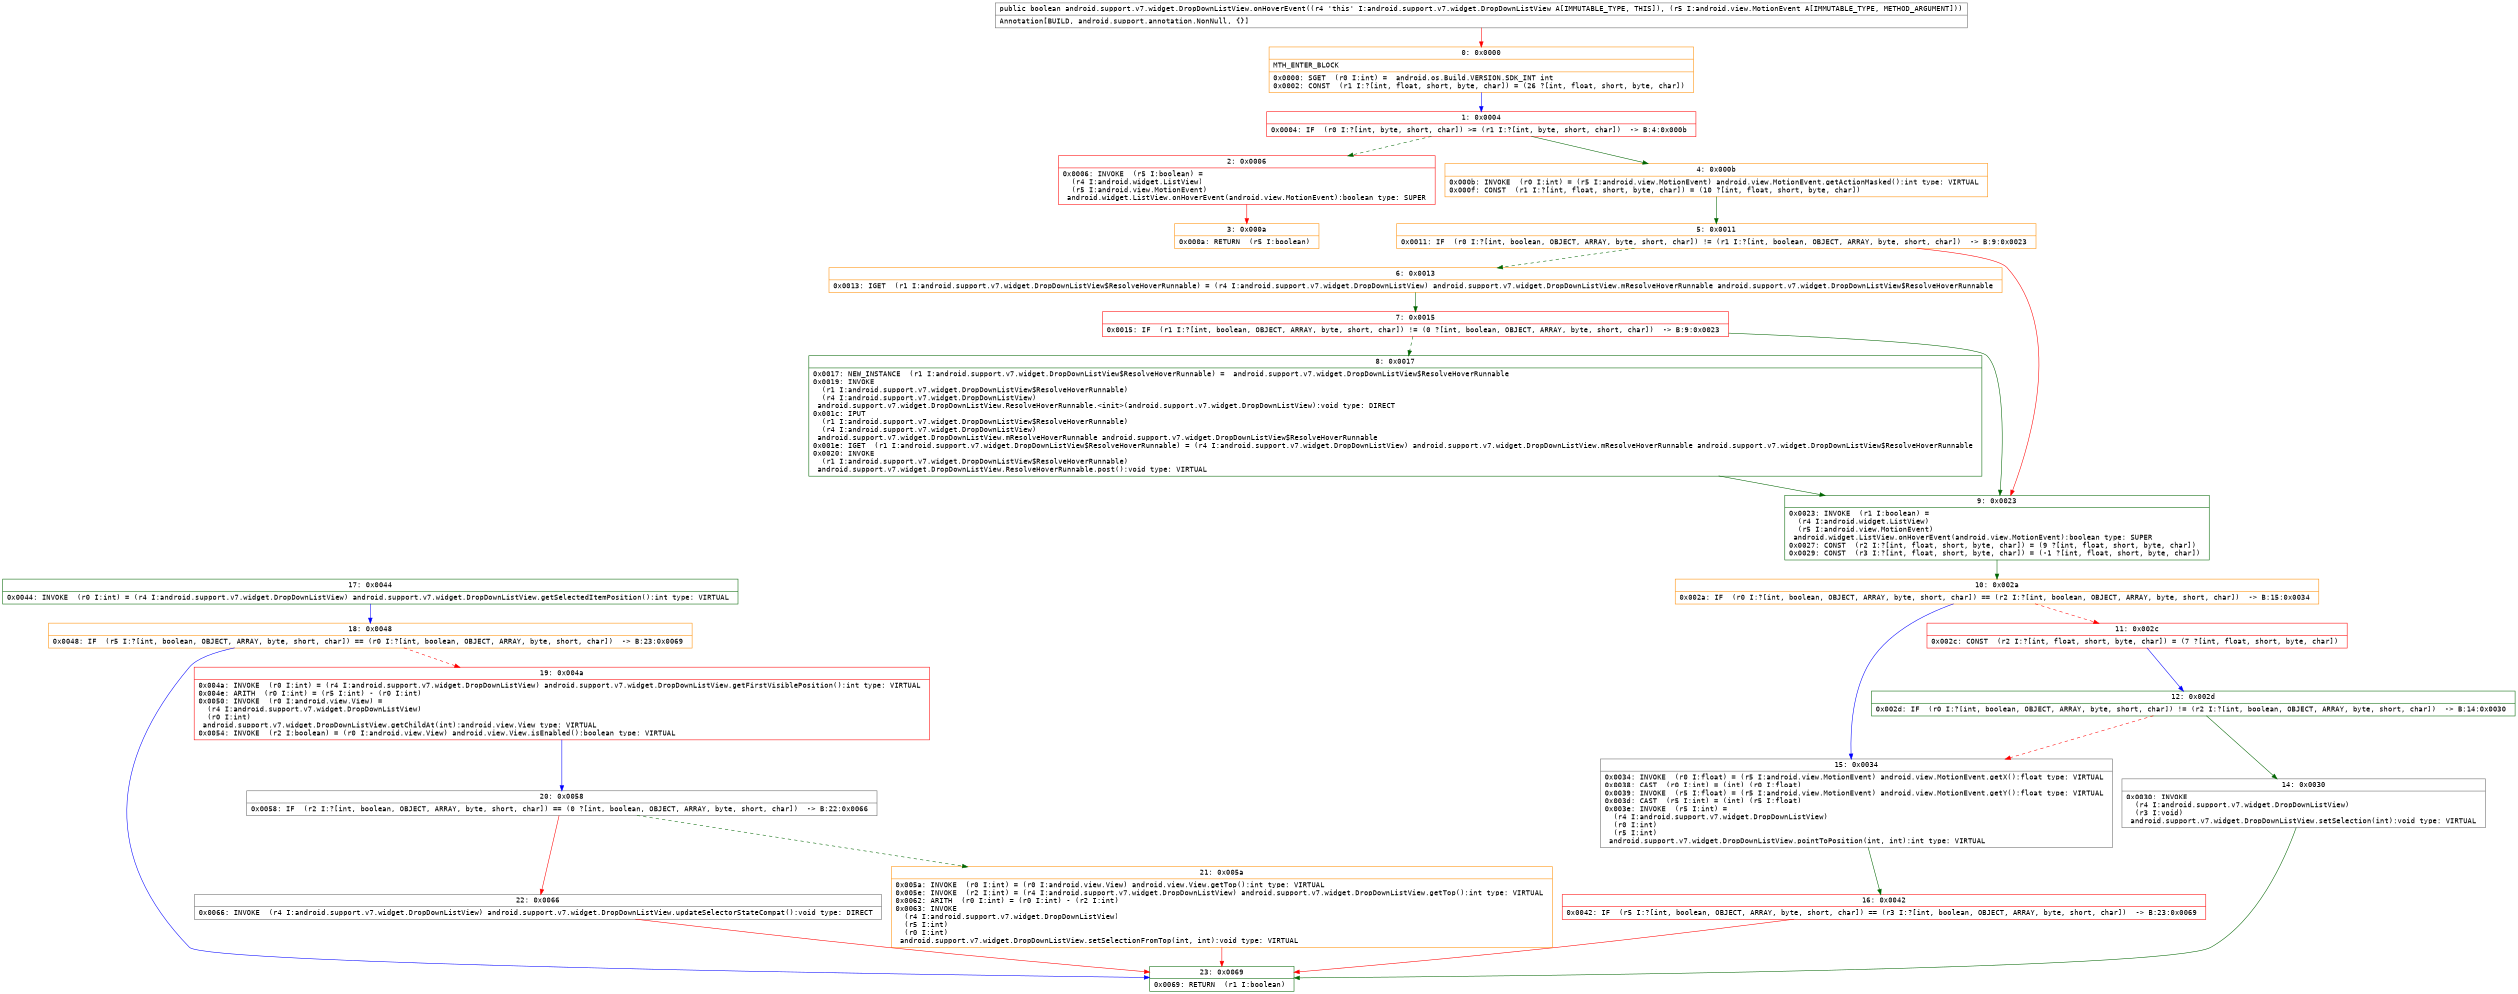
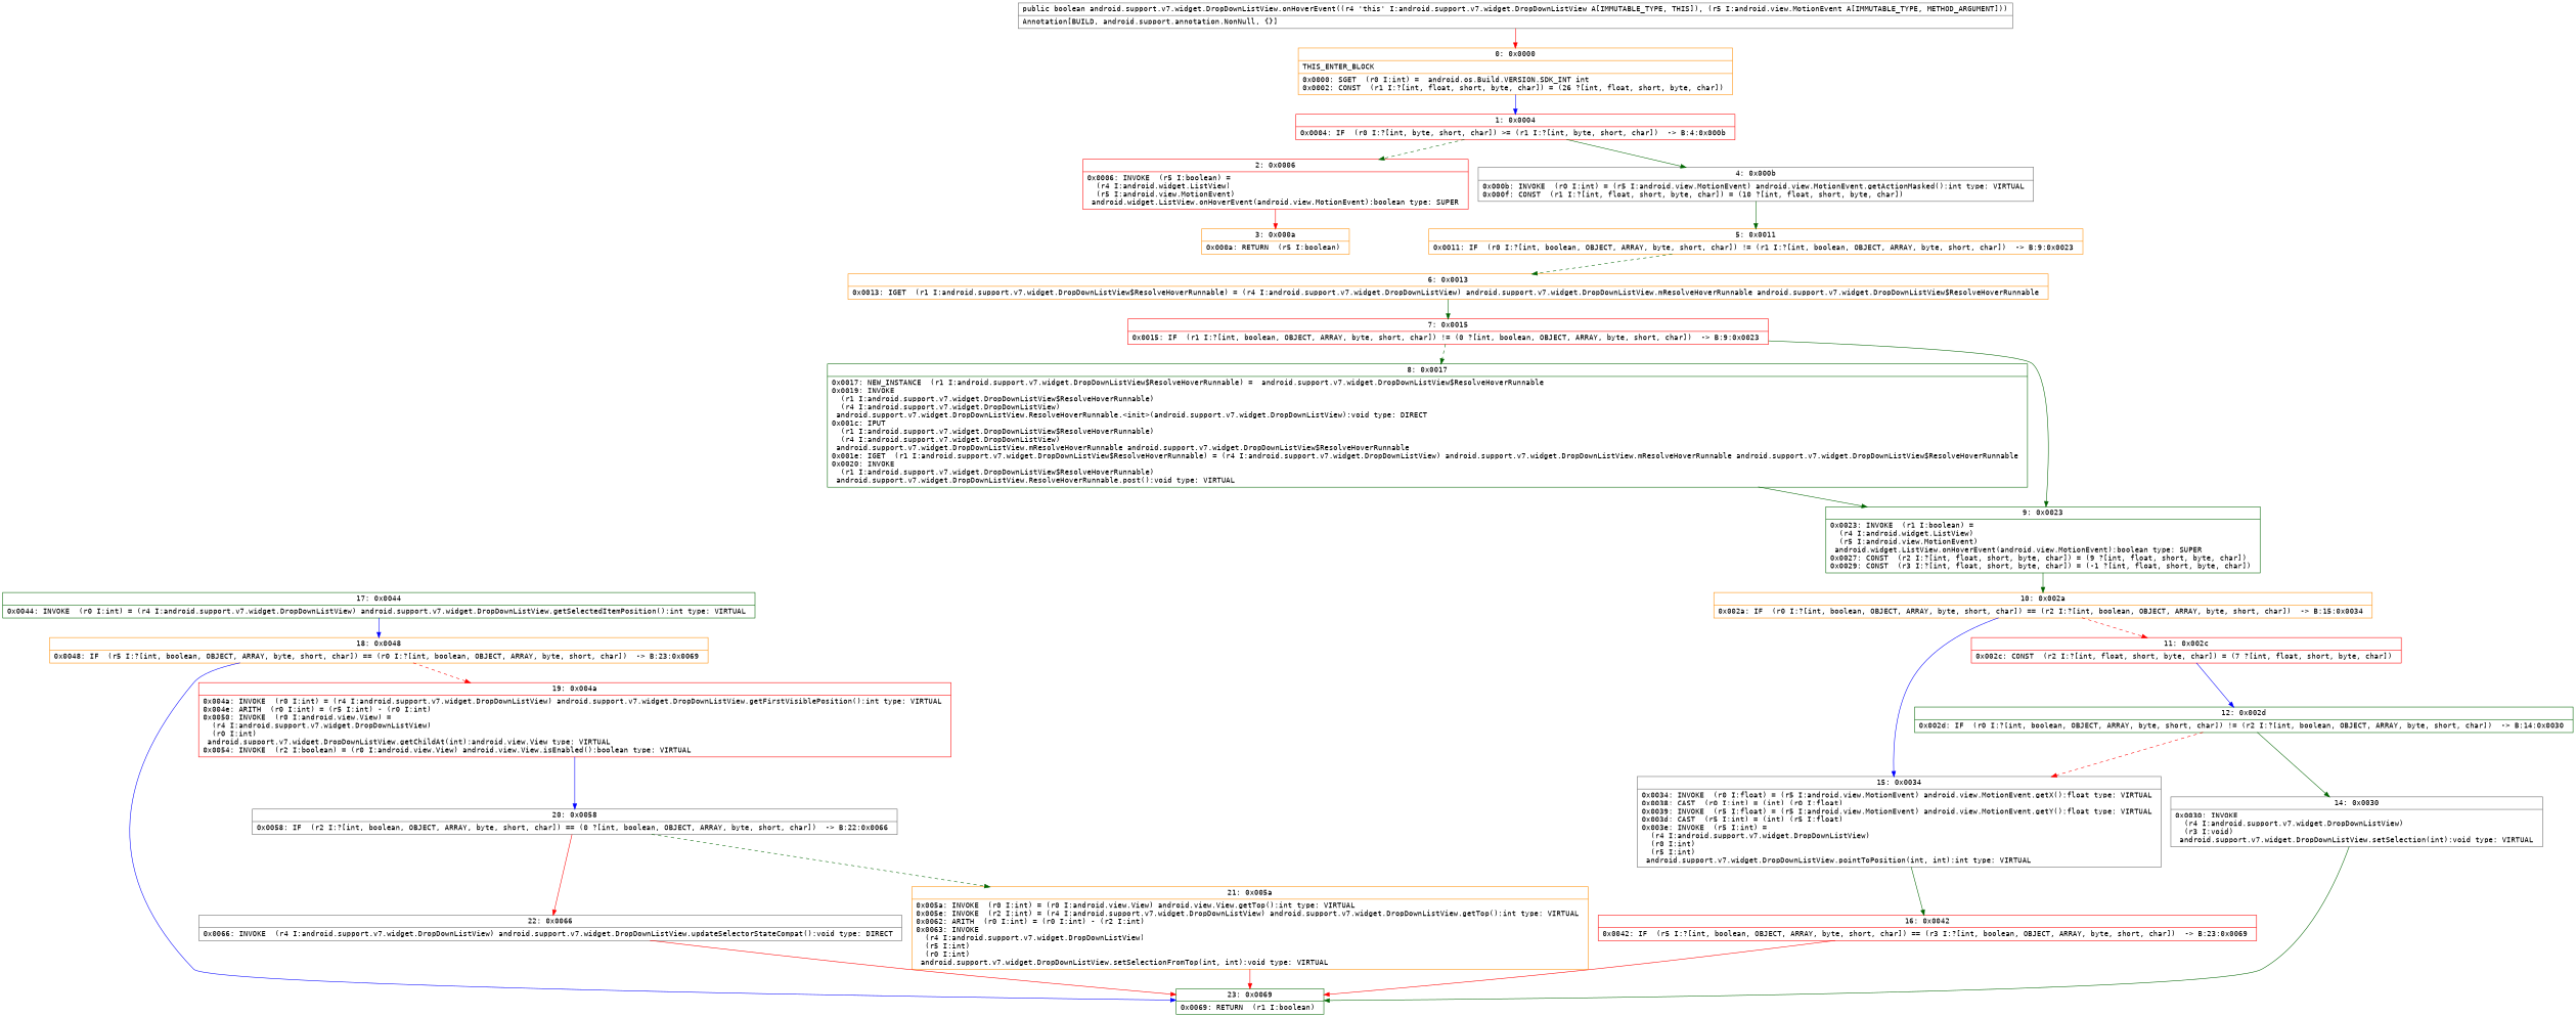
  digraph {
    fontname="DejaVu Sans Mono"
    node [color=darkorange fontname="DejaVu Sans Mono" shape=record]
    edge [color=darkgreen fontname="DejaVu Sans Mono"]
-   n1 [label="{0\:\ 0x0000|MTH_ENTER_BLOCK\l|0x0000: SGET  (r0 I:int) =  android.os.Build.VERSION.SDK_INT int \l0x0002: CONST  (r1 I:?[int, float, short, byte, char]) = (26 ?[int, float, short, byte, char]) \l}"]
+   n1 [label="{0\:\ 0x0000|THIS_ENTER_BLOCK\l|0x0000: SGET  (r0 I:int) =  android.os.Build.VERSION.SDK_INT int \l0x0002: CONST  (r1 I:?[int, float, short, byte, char]) = (26 ?[int, float, short, byte, char]) \l}"]
    n2 [color=red label="{1\:\ 0x0004|0x0004: IF  (r0 I:?[int, byte, short, char]) \>= (r1 I:?[int, byte, short, char])  \-\> B:4:0x000b \l}"]
    n3 [color=red label="{2\:\ 0x0006|0x0006: INVOKE  (r5 I:boolean) = \l  (r4 I:android.widget.ListView)\l  (r5 I:android.view.MotionEvent)\l android.widget.ListView.onHoverEvent(android.view.MotionEvent):boolean type: SUPER \l}"]
-   n4 [label="{4\:\ 0x000b|0x000b: INVOKE  (r0 I:int) = (r5 I:android.view.MotionEvent) android.view.MotionEvent.getActionMasked():int type: VIRTUAL \l0x000f: CONST  (r1 I:?[int, float, short, byte, char]) = (10 ?[int, float, short, byte, char]) \l}"]
+   n4 [color=gray40 label="{4\:\ 0x000b|0x000b: INVOKE  (r0 I:int) = (r5 I:android.view.MotionEvent) android.view.MotionEvent.getActionMasked():int type: VIRTUAL \l0x000f: CONST  (r1 I:?[int, float, short, byte, char]) = (10 ?[int, float, short, byte, char]) \l}"]
    n5 [label="{3\:\ 0x000a|0x000a: RETURN  (r5 I:boolean) \l}"]
    n6 [label="{5\:\ 0x0011|0x0011: IF  (r0 I:?[int, boolean, OBJECT, ARRAY, byte, short, char]) != (r1 I:?[int, boolean, OBJECT, ARRAY, byte, short, char])  \-\> B:9:0x0023 \l}"]
    n7 [label="{6\:\ 0x0013|0x0013: IGET  (r1 I:android.support.v7.widget.DropDownListView$ResolveHoverRunnable) = (r4 I:android.support.v7.widget.DropDownListView) android.support.v7.widget.DropDownListView.mResolveHoverRunnable android.support.v7.widget.DropDownListView$ResolveHoverRunnable \l}"]
    n8 [color=darkgreen label="{9\:\ 0x0023|0x0023: INVOKE  (r1 I:boolean) = \l  (r4 I:android.widget.ListView)\l  (r5 I:android.view.MotionEvent)\l android.widget.ListView.onHoverEvent(android.view.MotionEvent):boolean type: SUPER \l0x0027: CONST  (r2 I:?[int, float, short, byte, char]) = (9 ?[int, float, short, byte, char]) \l0x0029: CONST  (r3 I:?[int, float, short, byte, char]) = (\-1 ?[int, float, short, byte, char]) \l}"]
    n9 [color=red label="{7\:\ 0x0015|0x0015: IF  (r1 I:?[int, boolean, OBJECT, ARRAY, byte, short, char]) != (0 ?[int, boolean, OBJECT, ARRAY, byte, short, char])  \-\> B:9:0x0023 \l}"]
    n10 [label="{10\:\ 0x002a|0x002a: IF  (r0 I:?[int, boolean, OBJECT, ARRAY, byte, short, char]) == (r2 I:?[int, boolean, OBJECT, ARRAY, byte, short, char])  \-\> B:15:0x0034 \l}"]
    n11 [color=darkgreen label="{8\:\ 0x0017|0x0017: NEW_INSTANCE  (r1 I:android.support.v7.widget.DropDownListView$ResolveHoverRunnable) =  android.support.v7.widget.DropDownListView$ResolveHoverRunnable \l0x0019: INVOKE  \l  (r1 I:android.support.v7.widget.DropDownListView$ResolveHoverRunnable)\l  (r4 I:android.support.v7.widget.DropDownListView)\l android.support.v7.widget.DropDownListView.ResolveHoverRunnable.\<init\>(android.support.v7.widget.DropDownListView):void type: DIRECT \l0x001c: IPUT  \l  (r1 I:android.support.v7.widget.DropDownListView$ResolveHoverRunnable)\l  (r4 I:android.support.v7.widget.DropDownListView)\l android.support.v7.widget.DropDownListView.mResolveHoverRunnable android.support.v7.widget.DropDownListView$ResolveHoverRunnable \l0x001e: IGET  (r1 I:android.support.v7.widget.DropDownListView$ResolveHoverRunnable) = (r4 I:android.support.v7.widget.DropDownListView) android.support.v7.widget.DropDownListView.mResolveHoverRunnable android.support.v7.widget.DropDownListView$ResolveHoverRunnable \l0x0020: INVOKE  \l  (r1 I:android.support.v7.widget.DropDownListView$ResolveHoverRunnable)\l android.support.v7.widget.DropDownListView.ResolveHoverRunnable.post():void type: VIRTUAL \l}"]
    n12 [color=red label="{11\:\ 0x002c|0x002c: CONST  (r2 I:?[int, float, short, byte, char]) = (7 ?[int, float, short, byte, char]) \l}"]
    n13 [color=gray40 label="{15\:\ 0x0034|0x0034: INVOKE  (r0 I:float) = (r5 I:android.view.MotionEvent) android.view.MotionEvent.getX():float type: VIRTUAL \l0x0038: CAST  (r0 I:int) = (int) (r0 I:float) \l0x0039: INVOKE  (r5 I:float) = (r5 I:android.view.MotionEvent) android.view.MotionEvent.getY():float type: VIRTUAL \l0x003d: CAST  (r5 I:int) = (int) (r5 I:float) \l0x003e: INVOKE  (r5 I:int) = \l  (r4 I:android.support.v7.widget.DropDownListView)\l  (r0 I:int)\l  (r5 I:int)\l android.support.v7.widget.DropDownListView.pointToPosition(int, int):int type: VIRTUAL \l}"]
    n14 [color=darkgreen label="{12\:\ 0x002d|0x002d: IF  (r0 I:?[int, boolean, OBJECT, ARRAY, byte, short, char]) != (r2 I:?[int, boolean, OBJECT, ARRAY, byte, short, char])  \-\> B:14:0x0030 \l}"]
    n15 [color=red label="{16\:\ 0x0042|0x0042: IF  (r5 I:?[int, boolean, OBJECT, ARRAY, byte, short, char]) == (r3 I:?[int, boolean, OBJECT, ARRAY, byte, short, char])  \-\> B:23:0x0069 \l}"]
    n16 [color=gray40 label="{14\:\ 0x0030|0x0030: INVOKE  \l  (r4 I:android.support.v7.widget.DropDownListView)\l  (r3 I:void)\l android.support.v7.widget.DropDownListView.setSelection(int):void type: VIRTUAL \l}"]
    n17 [color=darkgreen label="{23\:\ 0x0069|0x0069: RETURN  (r1 I:boolean) \l}"]
    n18 [color=darkgreen label="{17\:\ 0x0044|0x0044: INVOKE  (r0 I:int) = (r4 I:android.support.v7.widget.DropDownListView) android.support.v7.widget.DropDownListView.getSelectedItemPosition():int type: VIRTUAL \l}"]
    n19 [label="{18\:\ 0x0048|0x0048: IF  (r5 I:?[int, boolean, OBJECT, ARRAY, byte, short, char]) == (r0 I:?[int, boolean, OBJECT, ARRAY, byte, short, char])  \-\> B:23:0x0069 \l}"]
    n20 [color=red label="{19\:\ 0x004a|0x004a: INVOKE  (r0 I:int) = (r4 I:android.support.v7.widget.DropDownListView) android.support.v7.widget.DropDownListView.getFirstVisiblePosition():int type: VIRTUAL \l0x004e: ARITH  (r0 I:int) = (r5 I:int) \- (r0 I:int) \l0x0050: INVOKE  (r0 I:android.view.View) = \l  (r4 I:android.support.v7.widget.DropDownListView)\l  (r0 I:int)\l android.support.v7.widget.DropDownListView.getChildAt(int):android.view.View type: VIRTUAL \l0x0054: INVOKE  (r2 I:boolean) = (r0 I:android.view.View) android.view.View.isEnabled():boolean type: VIRTUAL \l}"]
    n21 [color=gray40 label="{20\:\ 0x0058|0x0058: IF  (r2 I:?[int, boolean, OBJECT, ARRAY, byte, short, char]) == (0 ?[int, boolean, OBJECT, ARRAY, byte, short, char])  \-\> B:22:0x0066 \l}"]
    n22 [label="{21\:\ 0x005a|0x005a: INVOKE  (r0 I:int) = (r0 I:android.view.View) android.view.View.getTop():int type: VIRTUAL \l0x005e: INVOKE  (r2 I:int) = (r4 I:android.support.v7.widget.DropDownListView) android.support.v7.widget.DropDownListView.getTop():int type: VIRTUAL \l0x0062: ARITH  (r0 I:int) = (r0 I:int) \- (r2 I:int) \l0x0063: INVOKE  \l  (r4 I:android.support.v7.widget.DropDownListView)\l  (r5 I:int)\l  (r0 I:int)\l android.support.v7.widget.DropDownListView.setSelectionFromTop(int, int):void type: VIRTUAL \l}"]
    n23 [color=gray40 label="{22\:\ 0x0066|0x0066: INVOKE  (r4 I:android.support.v7.widget.DropDownListView) android.support.v7.widget.DropDownListView.updateSelectorStateCompat():void type: DIRECT \l}"]
    n24 [color=gray40 label="{public boolean android.support.v7.widget.DropDownListView.onHoverEvent((r4 'this' I:android.support.v7.widget.DropDownListView A[IMMUTABLE_TYPE, THIS]), (r5 I:android.view.MotionEvent A[IMMUTABLE_TYPE, METHOD_ARGUMENT]))  | Annotation[BUILD, android.support.annotation.NonNull, \{\}]\l}"]
    n1 -> n2 [color=blue]
    n2 -> n3 [style=dashed]
    n2 -> n4
    n3 -> n5 [color=red]
    n4 -> n6
    n6 -> n7 [style=dashed]
-   n6 -> n8 [color=red]
    n7 -> n9
    n8 -> n10
    n9 -> n8
    n9 -> n11 [style=dashed]
    n10 -> n12 [color=red style=dashed]
    n10 -> n13 [color=blue]
    n11 -> n8
    n12 -> n14 [color=blue]
    n13 -> n15
    n14 -> n13 [color=red style=dashed]
    n14 -> n16
    n15 -> n17 [color=red]
    n16 -> n17
    n18 -> n19 [color=blue]
    n19 -> n17 [color=blue]
    n19 -> n20 [color=red style=dashed]
    n20 -> n21 [color=blue]
    n21 -> n22 [style=dashed]
    n21 -> n23 [color=red]
    n22 -> n17 [color=red]
    n23 -> n17 [color=red]
    n24 -> n1 [color=red]
  }
